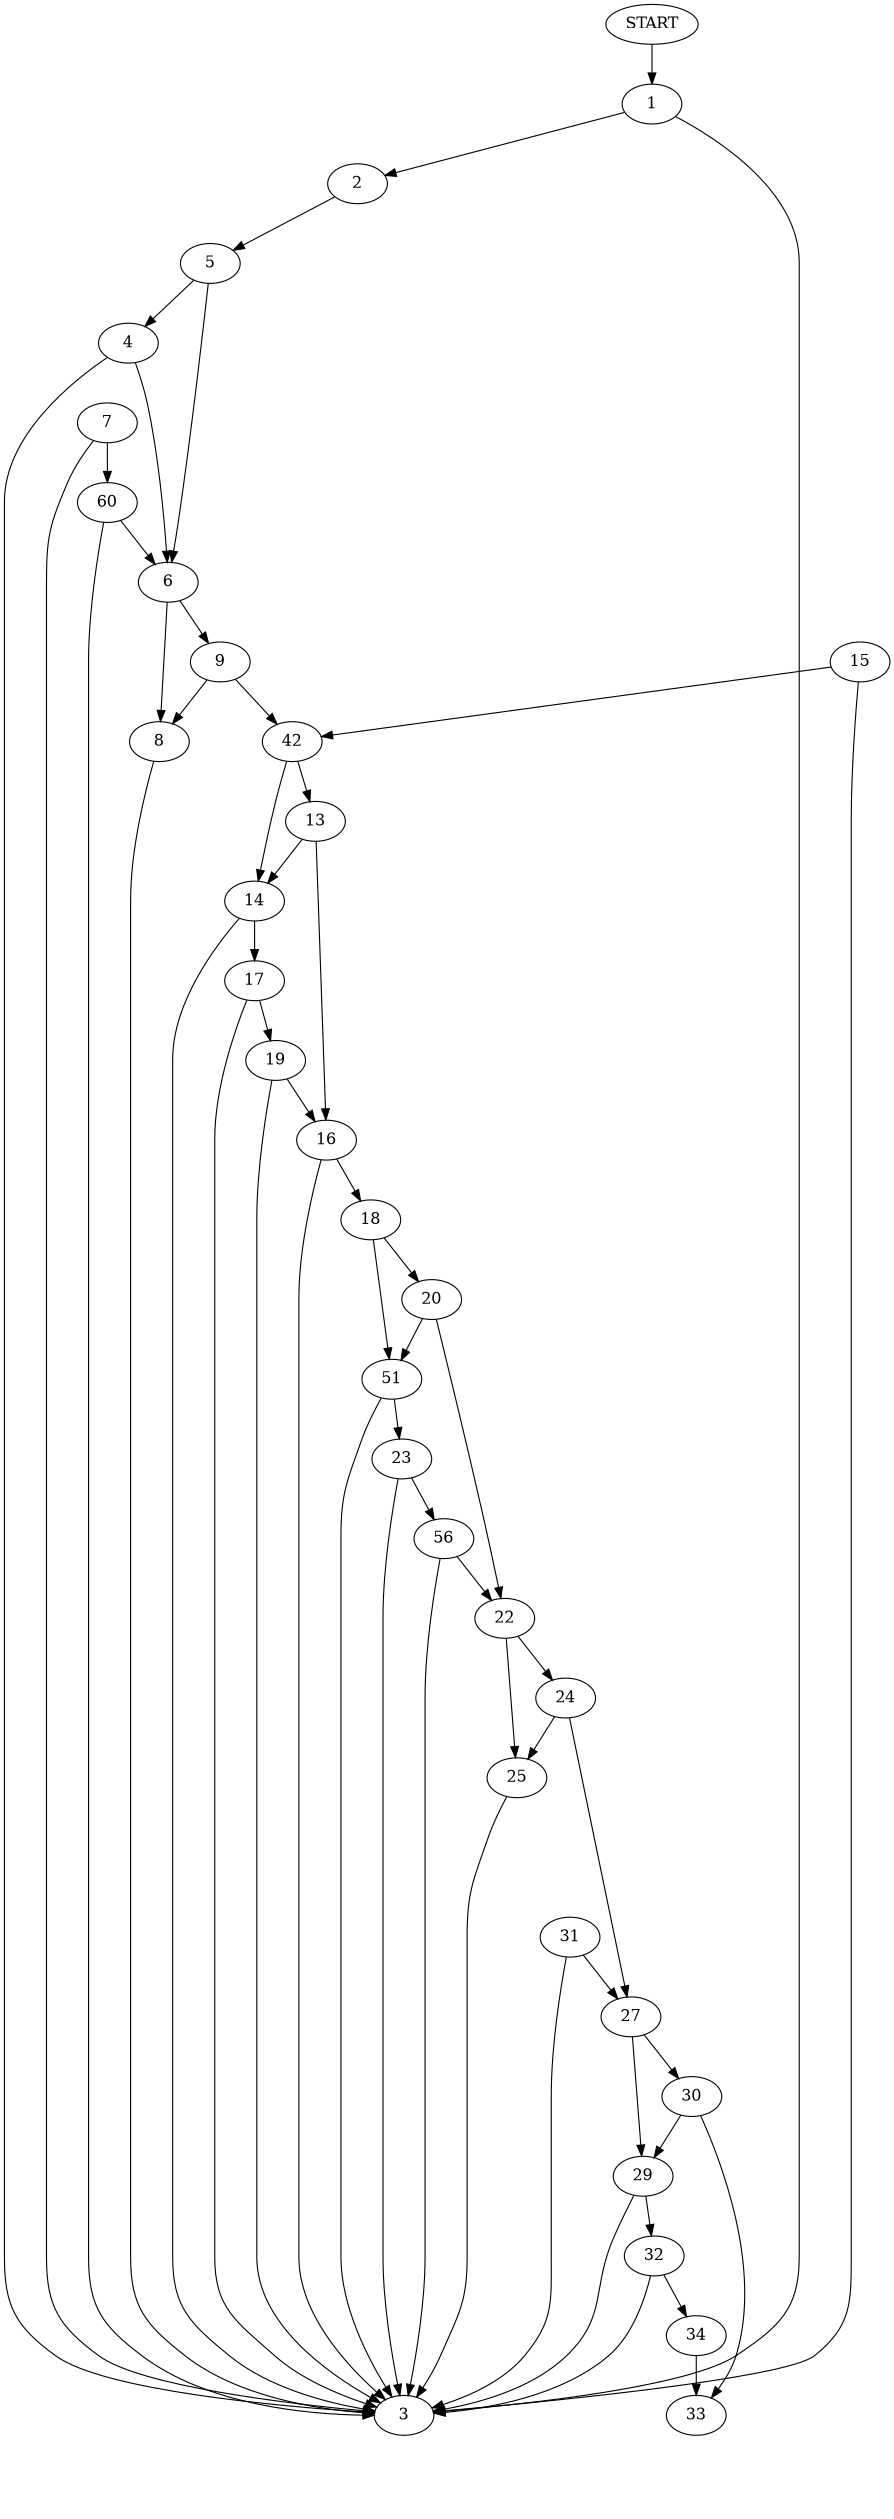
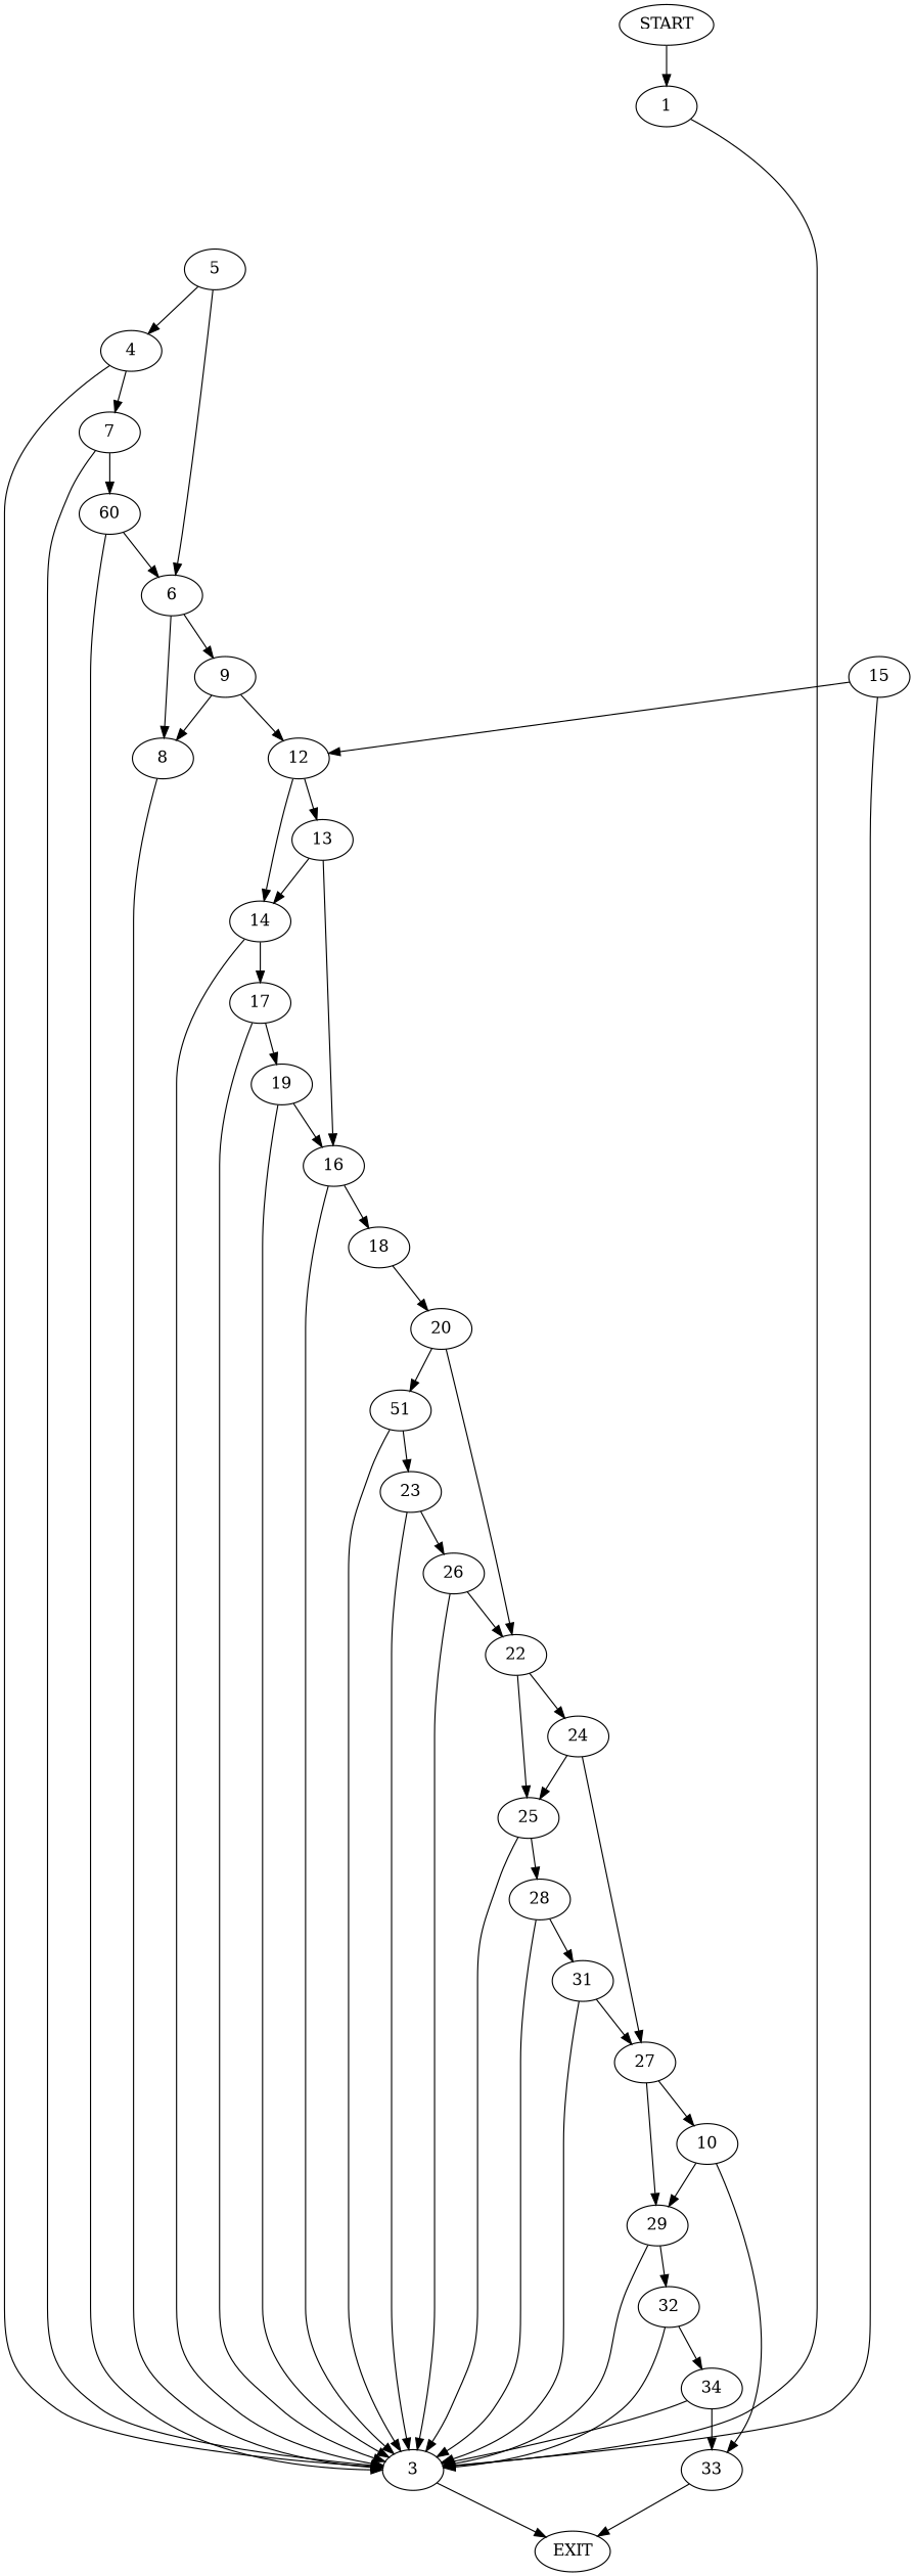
  digraph {
    n1 [label=START]
    1
-   2
    3
+   n5 [label=EXIT]
    5
    4
    7
    6
    n10 [label=60]
    8
    9
-   12 [label=42]
+   12
    13
    14
    15
    16
    17
    18
    19
    20
    n22 [label=51]
    22
    23
    24
    25
-   26 [label=56]
+   26
    27
+   28
    29
-   30
+   30 [label=10]
    31
    32
    33
    34
    n1 -> 1
-   1 -> 2
    1 -> 3
-   2 -> 5
+   3 -> n5
    5 -> 4
    5 -> 6
    4 -> 3
-   4 -> 6
+   4 -> 7
    7 -> 3
    7 -> n10
    6 -> 8
    6 -> 9
    n10 -> 3
    n10 -> 6
    8 -> 3
    9 -> 8
    9 -> 12
    12 -> 13
    12 -> 14
    13 -> 14
    13 -> 16
    14 -> 3
    14 -> 17
    15 -> 3
    15 -> 12
    16 -> 3
    16 -> 18
    17 -> 3
    17 -> 19
    18 -> 20
-   18 -> n22
    19 -> 3
    19 -> 16
    20 -> n22
    20 -> 22
    n22 -> 3
    n22 -> 23
    22 -> 24
    22 -> 25
    23 -> 3
    23 -> 26
    24 -> 25
    24 -> 27
    25 -> 3
+   25 -> 28
    26 -> 3
    26 -> 22
    27 -> 29
    27 -> 30
+   28 -> 3
+   28 -> 31
    29 -> 3
    29 -> 32
    30 -> 29
    30 -> 33
    31 -> 3
    31 -> 27
    32 -> 3
    32 -> 34
+   33 -> n5
+   34 -> 3
    34 -> 33
  }
